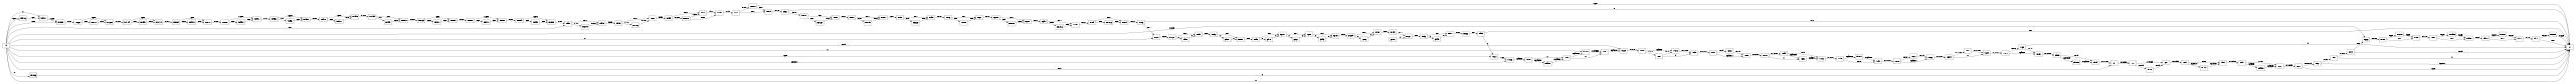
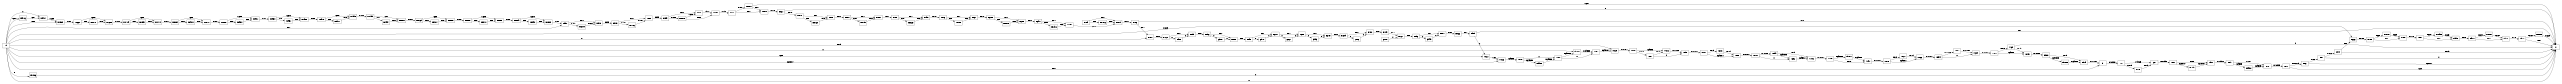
  digraph {
    fontname="DejaVu Sans Mono"
    rankdir=LR
    node [fontname="DejaVu Sans Mono" shape=rectangle]
    edge [fontname="DejaVu Sans Mono"]
    2
    44
    65
    8775
    172
    193
    13497
    250
    271
    10902
    514
    1
    516
    584
    618
    1666
    1731
    1752
    14175
    1887
    1908
    14195
    1944
    1971
    14221
    1977
    15232
    1991
    2012
    12673
    2018
    2132
    12786
    2159
    2222
    12841
    2235
    n38 [label=2277]
    2258
    12851
    2264
    2311
    2345
    13161
    2384
    2432
    13208
    2435
    2491
    13263
    2546
    2567
    13283
    2615
    2681
    13348
    2694
    2753
    13406
    2759
    2780
    13426
    2786
    3454
    3461
    3500
    5982
    3506
    3552
    6027
    3593
    3614
    6047
    3635
    n75 [label=6367]
    3675
    6106
    3680
    3701
    6126
    3719
    3767
    3806
    6173
    3827
    6193
    3866
    3950
    7164
    7166
    7212
    7233
    10922
    10757
    7254
    7268
    7272
    7287
    7766
    7308
    7314
    7335
    7800
    7371
    7392
    7809
    7416
    7473
    7494
    10827
    7545
    7566
    7864
    7599
    7620
    7884
    7731
    7760
    7891
    8028
    8049
    10882
    10756
    10946
    10947
    11520
    11661
    11682
    12871
    11749
    11770
    12891
    11850
    11871
    12911
    11883
    11904
    12931
    11931
    11955
    12954
    11971
    11995
    12977
    12090
    12111
    12997
    12160
    12181
    13017
    12233
    12288
    13071
    12289
    12310
    13091
    0
    2 -> 44 [label=272005]
    44 -> 65 [label=270165]
    44 -> 8775 [label=1840]
    65 -> 172 [label=272005]
    8775 -> 65 [label=1840]
    172 -> 193 [label=3188]
    172 -> 13497 [label=268817]
    193 -> 250 [label=272005]
    13497 -> 193 [label=268817]
    250 -> 271 [label=2422]
    250 -> 10902 [label=269583]
    271 -> 514 [label=272005]
    10902 -> 271 [label=269583]
    514 -> 1 [label=765]
    514 -> 516 [label=271240]
    516 -> 1 [label=268817]
    516 -> 584 [label=2423]
    584 -> 1 [label=1]
    584 -> 618 [label=2422]
    618 -> 1 [label=1840]
    618 -> 1666 [label=582]
    1666 -> 1731 [label=3245]
    1731 -> 1752 [label=582]
    1731 -> 14175 [label=2663]
    1752 -> 1887 [label=3245]
    14175 -> 1752 [label=2663]
    1887 -> 1908 [label=582]
    1887 -> 14195 [label=2663]
    1908 -> 1944 [label=3245]
    14195 -> 1908 [label=2663]
    1944 -> 1971 [label=582]
    1944 -> 14221 [label=2663]
    1971 -> 1977 [label=3245]
    14221 -> 1971 [label=2663]
    1977 -> 1 [label=582]
    1977 -> 15232 [label=2663]
    15232 -> 1 [label=2663]
    1991 -> 2012 [label=324]
    1991 -> 12673 [label=8481]
    2012 -> 2018 [label=8805]
    12673 -> 2012 [label=8481]
    2018 -> 2132 [label=324]
    2018 -> 12786 [label=8481]
    2132 -> 2159 [label=8805]
    12786 -> 2132 [label=8481]
    2159 -> 2222 [label=324]
    2159 -> 12841 [label=8481]
    2222 -> 2235 [label=7982]
    12841 -> 2222 [label=7658]
    12841 -> 2235 [label=823]
    2235 -> n38 [label=8805]
    n38 -> 2258 [label=324]
    n38 -> 12851 [label=8481]
    2258 -> 2264 [label=1148]
    12851 -> 1 [label=7657]
    12851 -> 2258 [label=824]
    2264 -> 1 [label=1]
    2264 -> 2311 [label=1147]
    2311 -> 2345 [label=324]
    2311 -> 13161 [label=823]
    2345 -> 2384 [label=1147]
    13161 -> 2345 [label=823]
    2384 -> 2432 [label=324]
    2384 -> 13208 [label=823]
    2432 -> 2435 [label=1147]
    13208 -> 2432 [label=823]
    2435 -> 2491 [label=324]
    2435 -> 13263 [label=823]
    2491 -> 2546 [label=1147]
    13263 -> 2491 [label=823]
    2546 -> 2567 [label=324]
    2546 -> 13283 [label=823]
    2567 -> 2615 [label=1147]
    13283 -> 2567 [label=823]
    2615 -> 2681 [label=324]
    2615 -> 13348 [label=823]
    2681 -> 2694 [label=1147]
    13348 -> 2681 [label=823]
    2694 -> 2753 [label=324]
    2694 -> 13406 [label=823]
-   2753 -> 2759 [label=1147]
+   2753 -> 2780 [label=1147]
    13406 -> 2753 [label=823]
    2759 -> 2780 [label=324]
    2759 -> 13426 [label=823]
    2780 -> 2786 [label=1147]
    13426 -> 2780 [label=823]
    2786 -> 1 [label=823]
    2786 -> 3454 [label=324]
    3454 -> 3461 [label=325]
    3461 -> 3500 [label=324]
    3461 -> 5982 [label=1]
    3500 -> 3506 [label=325]
    5982 -> 3500 [label=1]
    3506 -> 3552 [label=324]
    3506 -> 6027 [label=1]
    3552 -> 3593 [label=325]
    6027 -> 3552 [label=1]
    3593 -> 3614 [label=324]
    3593 -> 6047 [label=1]
    3614 -> 3635 [label=324]
    3614 -> n75 [label=1]
    6047 -> 3614 [label=1]
    3635 -> 3675 [label=324]
    3635 -> 6106 [label=1]
    n75 -> 3635 [label=1]
    3675 -> 3680 [label=325]
    6106 -> 3675 [label=1]
    3680 -> 3701 [label=324]
    3680 -> 6126 [label=1]
    3701 -> 3719 [label=325]
    6126 -> 3701 [label=1]
    3719 -> 3767 [label=324]
    3767 -> 3806 [label=325]
    3806 -> 3827 [label=324]
    3806 -> 6193 [label=1]
    6173 -> 3767 [label=1]
    3827 -> 3866 [label=325]
    6193 -> 3827 [label=1]
    3866 -> 3950 [label=324]
    3950 -> 1 [label=324]
    3950 -> 7164 [label=1]
    7164 -> 7166 [label=766]
    7166 -> 7212 [label=269583]
    7212 -> 7233 [label=1]
    7212 -> 10922 [label=269582]
    7233 -> 10757 [label=269582]
    7233 -> 7254 [label=1]
    10922 -> 7233 [label=269582]
    10757 -> 7254 [label=269583]
    7254 -> 7268 [label=269584]
    7268 -> 7272 [label=271424]
    7272 -> 7287 [label=1841]
    7272 -> 7766 [label=269583]
    7287 -> 7766 [label=1840]
    7287 -> 7308 [label=1]
    7766 -> 7308 [label=271423]
    7308 -> 7314 [label=271424]
    7314 -> 7335 [label=269584]
    7314 -> 7800 [label=1840]
    7335 -> 7371 [label=271424]
    7800 -> 7335 [label=1840]
    7371 -> 7392 [label=1]
    7371 -> 7809 [label=271423]
    7392 -> 7416 [label=269584]
    7809 -> 7392 [label=269583]
    7809 -> 7416 [label=1840]
    7416 -> 7473 [label=271424]
    7473 -> 7494 [label=1841]
    7473 -> 10827 [label=269583]
    7494 -> 7545 [label=271424]
    10827 -> 7494 [label=269583]
    7545 -> 7566 [label=269584]
    7545 -> 7864 [label=1840]
    7566 -> 7599 [label=271424]
    7864 -> 7566 [label=1840]
    7599 -> 7620 [label=1]
    7599 -> 7884 [label=271423]
    7620 -> 7731 [label=271424]
    7884 -> 7620 [label=271423]
    7731 -> 7760 [label=1841]
    7731 -> 7891 [label=269583]
    7760 -> 1 [label=1]
    7760 -> 7891 [label=1840]
    7891 -> 8028 [label=271423]
    8028 -> 8049 [label=1840]
    8028 -> 10882 [label=269583]
    8049 -> 2 [label=271423]
    10882 -> 8049 [label=269583]
    10756 -> 1 [label=1]
    10946 -> 10947 [label=7657]
    10947 -> 11520 [label=7658]
    11520 -> 11661 [label=8481]
    11661 -> 11682 [label=7658]
    11661 -> 12871 [label=823]
    11682 -> 11749 [label=8481]
    12871 -> 11682 [label=823]
    11749 -> 11770 [label=7658]
    11749 -> 12891 [label=823]
    11770 -> 11850 [label=8481]
    12891 -> 11770 [label=823]
    11850 -> 11871 [label=7658]
    11850 -> 12911 [label=823]
    11871 -> 11883 [label=8481]
    12911 -> 11871 [label=823]
    11883 -> 11904 [label=7658]
    11883 -> 12931 [label=823]
    11904 -> 11931 [label=8481]
    12931 -> 11904 [label=823]
    11931 -> 11955 [label=7658]
    11931 -> 12954 [label=823]
    11955 -> 11971 [label=8481]
    12954 -> 11955 [label=823]
    11971 -> 11995 [label=7658]
    11971 -> 12977 [label=823]
    11995 -> 12090 [label=8481]
    12977 -> 11995 [label=823]
    12090 -> 12111 [label=7658]
    12090 -> 12997 [label=823]
    12111 -> 12160 [label=8481]
    12997 -> 12111 [label=823]
    12160 -> 12181 [label=7658]
    12160 -> 13017 [label=823]
    12181 -> 12233 [label=8481]
    13017 -> 12181 [label=823]
    12233 -> 12288 [label=7658]
    12233 -> 13071 [label=823]
    12288 -> 12289 [label=8481]
    13071 -> 12288 [label=823]
    12289 -> 12310 [label=7658]
    12289 -> 13091 [label=823]
    12310 -> 1991 [label=8481]
    13091 -> 12310 [label=823]
    0 -> 2 [label=582]
    0 -> 1 [label=1]
    0 -> 1666 [label=2663]
    0 -> 1991 [label=324]
    0 -> 3454 [label=1]
    0 -> 7164 [label=765]
    0 -> 7166 [label=268817]
    0 -> 10757 [label=1]
    0 -> 7268 [label=1840]
    0 -> 10756 [label=1]
    0 -> 10946 [label=7657]
    0 -> 10947 [label=1]
    0 -> 11520 [label=823]
  }
